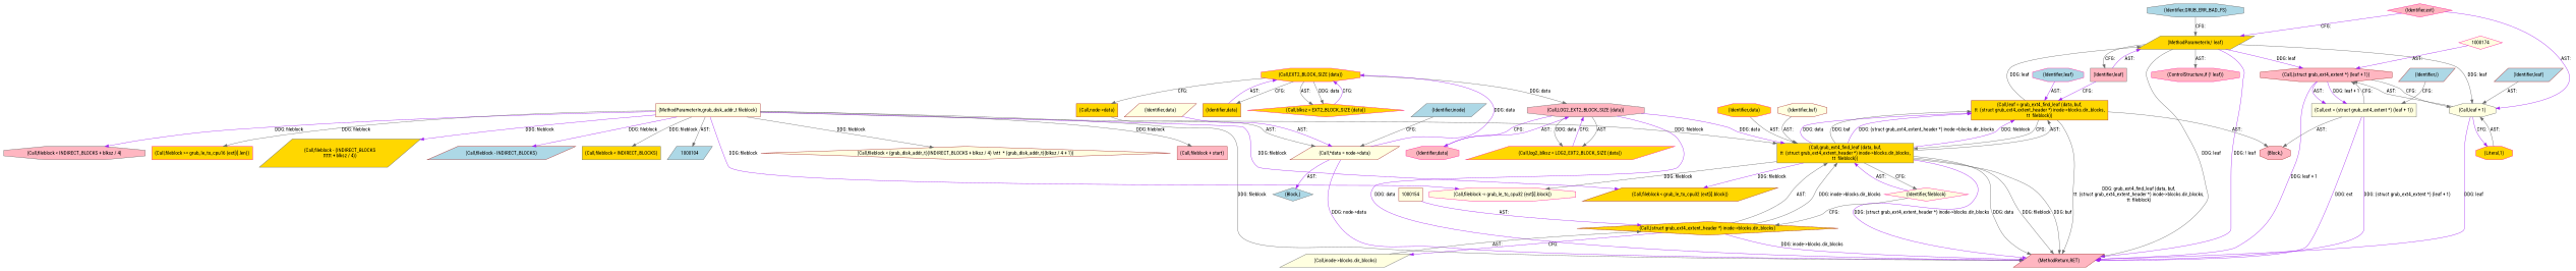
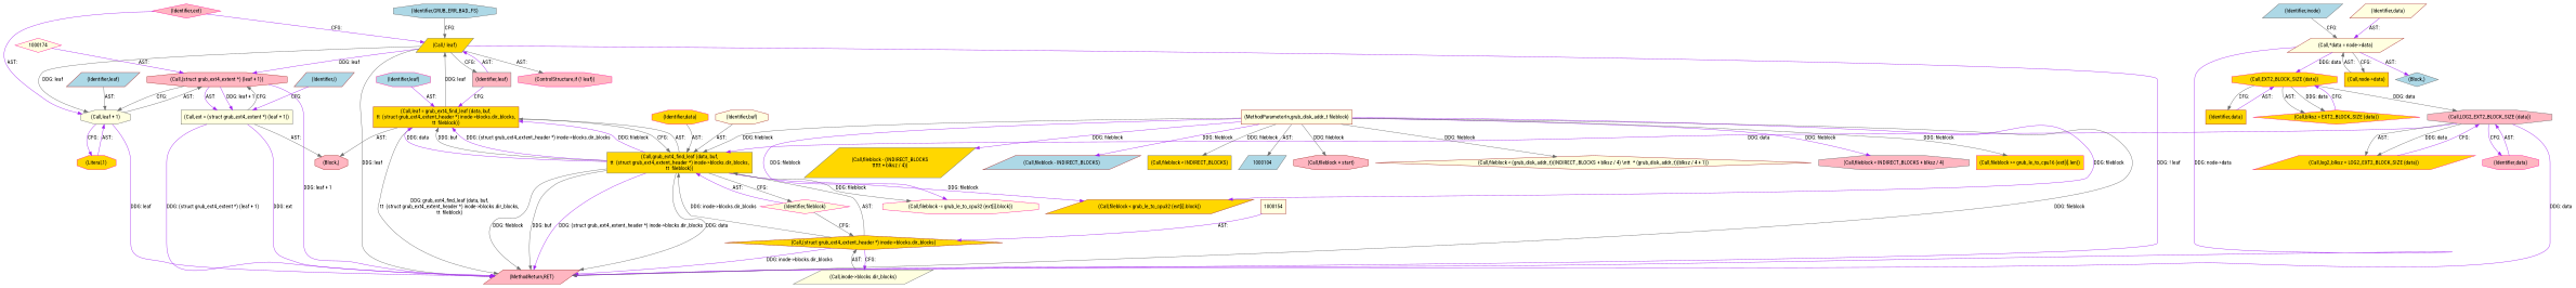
  digraph {
    fontname="Roboto Condensed"
    node [color=brown fillcolor=gold fontname="Roboto Condensed" shape=octagon style=filled]
    edge [color=gray40 fontname="Roboto Condensed"]
-   n1 [color=gray40 label="(MethodParameterIn,! leaf)" shape=parallelogram]
+   n1 [color=gray40 label="(Call,! leaf)" shape=parallelogram]
    n2 [fillcolor=lightpink label="(Call,(struct grub_ext4_extent *) (leaf + 1))"]
    n3 [color=gray40 fillcolor=lightyellow label="(Call,leaf + 1)"]
    n4 [color=deeppink fillcolor=lightpink label="(ControlStructure,if (! leaf))"]
    n5 [color=gray40 fillcolor=lightpink label="(Identifier,leaf)" shape=box]
    n6 [fillcolor=lightpink label="(MethodReturn,RET)" shape=parallelogram]
    n7 [color=gray40 fillcolor=lightyellow label="(Call,ext = (struct grub_ext4_extent *) (leaf + 1))" shape=box]
    n8 [color=deeppink label="(Literal,1)"]
    n9 [label="(Call,leaf = grub_ext4_find_leaf (data, buf,\n\t\t  (struct grub_ext4_extent_header *) inode->blocks.dir_blocks,\n\t\t  fileblock))" shape=box]
    n10 [color=gray40 label="(Call,grub_ext4_find_leaf (data, buf,\n\t\t  (struct grub_ext4_extent_header *) inode->blocks.dir_blocks,\n\t\t  fileblock))" shape=box]
    n11 [fillcolor=lightpink label="(Block,)"]
    n12 [color=deeppink fillcolor=lightyellow label="(Identifier,fileblock)" shape=diamond]
    n13 [color=deeppink fillcolor=lightyellow label="(Call,fileblock -= grub_le_to_cpu32 (ext[i].block))"]
    n14 [label="(Call,fileblock < grub_le_to_cpu32 (ext[i].block))" shape=parallelogram]
    n15 [label="(Call,(struct grub_ext4_extent_header *) inode->blocks.dir_blocks)" shape=diamond]
    n16 [color=gray40 fillcolor=lightpink label="(Call,LOG2_EXT2_BLOCK_SIZE (data))"]
    n17 [color=deeppink fillcolor=lightpink label="(Identifier,data)"]
    n18 [color=deeppink label="(Call,log2_blksz = LOG2_EXT2_BLOCK_SIZE (data))" shape=parallelogram]
    n19 [color=deeppink label="(Call,EXT2_BLOCK_SIZE (data))"]
    n20 [label="(Identifier,data)" shape=box]
    n21 [color=deeppink label="(Call,blksz = EXT2_BLOCK_SIZE (data))" shape=diamond]
    n22 [fillcolor=lightyellow label="(Call,*data = node->data)" shape=parallelogram]
    n23 [label="(Call,node->data)" shape=box]
    n24 [color=gray40 fillcolor=lightblue label="(Block,)" shape=diamond]
    n25 [color=gray40 fillcolor=lightyellow label="(Call,inode->blocks.dir_blocks)" shape=parallelogram]
    n26 [fillcolor=lightyellow label="(MethodParameterIn,grub_disk_addr_t fileblock)" shape=box]
    n27 [fillcolor=lightyellow label="(Call,fileblock < (grub_disk_addr_t)(INDIRECT_BLOCKS + blksz / 4) \\n\t\t  * (grub_disk_addr_t)(blksz / 4 + 1))" shape=diamond]
-   n28 [fillcolor=lightpink label="(Call,fileblock + start)" shape=box]
+   n28 [fillcolor=lightpink label="(Call,fileblock + start)"]
    n29 [color=gray40 fillcolor=lightpink label="(Call,fileblock < INDIRECT_BLOCKS + blksz / 4)"]
    n30 [color=deeppink label="(Call,fileblock >= grub_le_to_cpu16 (ext[i].len))" shape=box]
    n31 [color=gray40 label="(Call,fileblock - (INDIRECT_BLOCKS\n\t\t\t\t\t + blksz / 4))" shape=parallelogram]
    n32 [fillcolor=lightblue label="(Call,fileblock - INDIRECT_BLOCKS)" shape=parallelogram]
    n33 [color=gray40 label="(Call,fileblock < INDIRECT_BLOCKS)" shape=box]
    1000104 [color=gray40 fillcolor=lightblue shape=parallelogram]
    n35 [color=gray40 fillcolor=lightblue label="(Identifier,GRUB_ERR_BAD_FS)"]
    n36 [color=deeppink label="(Identifier,data)"]
    n37 [fillcolor=lightblue label="(Identifier,i)" shape=parallelogram]
    n38 [fillcolor=lightyellow label="(Identifier,data)" shape=parallelogram]
    n39 [color=deeppink fillcolor=lightblue label="(Identifier,leaf)"]
    n40 [color=gray40 fillcolor=lightblue label="(Identifier,inode)" shape=parallelogram]
    n41 [fillcolor=lightblue label="(Identifier,leaf)" shape=parallelogram]
    n42 [fillcolor=lightyellow label="(Identifier,buf)"]
    n43 [color=deeppink fillcolor=lightpink label="(Identifier,ext)" shape=diamond]
    1000154 [fillcolor=lightyellow shape=box]
    1000174 [color=deeppink fillcolor=lightyellow shape=diamond]
    n1 -> n2 [color=purple label="DDG: leaf"]
    n1 -> n3 [label="DDG: leaf"]
    n1 -> n4 [label="AST: "]
    n1 -> n5 [label="CFG: "]
    n1 -> n6 [label="DDG: leaf"]
    n1 -> n6 [color=purple label="DDG: ! leaf"]
    n2 -> n3 [label="CFG: "]
    n2 -> n6 [color=purple label="DDG: leaf + 1"]
    n2 -> n7 [color=purple label="AST: "]
    n2 -> n7 [color=purple label="DDG: leaf + 1"]
    n3 -> n2 [label="AST: "]
    n3 -> n6 [color=purple label="DDG: leaf"]
    n3 -> n8 [color=purple label="CFG: "]
    n5 -> n1 [color=purple label="AST: "]
    n5 -> n9 [color=purple label="CFG: "]
    n7 -> n2 [label="CFG: "]
    n7 -> n6 [color=purple label="DDG: ext"]
    n7 -> n6 [color=purple label="DDG: (struct grub_ext4_extent *) (leaf + 1)"]
    n7 -> n11 [label="AST: "]
-   n8 -> n3 [label="AST: "]
+   n8 -> n3 [color=purple label="AST: "]
    n9 -> n1 [label="DDG: leaf"]
    n9 -> n6 [label="DDG: grub_ext4_find_leaf (data, buf,\n\t\t  (struct grub_ext4_extent_header *) inode->blocks.dir_blocks,\n\t\t  fileblock)"]
    n9 -> n10 [label="CFG: "]
    n9 -> n11 [label="AST: "]
    n10 -> n6 [label="DDG: data"]
    n10 -> n6 [label="DDG: fileblock"]
    n10 -> n6 [label="DDG: buf"]
    n10 -> n6 [color=purple label="DDG: (struct grub_ext4_extent_header *) inode->blocks.dir_blocks"]
    n10 -> n9 [label="AST: "]
    n10 -> n9 [color=purple label="DDG: data"]
    n10 -> n9 [label="DDG: buf"]
    n10 -> n9 [color=purple label="DDG: (struct grub_ext4_extent_header *) inode->blocks.dir_blocks"]
    n10 -> n9 [color=purple label="DDG: fileblock"]
    n10 -> n12 [label="CFG: "]
    n10 -> n13 [label="DDG: fileblock"]
    n10 -> n14 [color=purple label="DDG: fileblock"]
    n12 -> n10 [color=purple label="AST: "]
    n12 -> n15 [label="CFG: "]
    n15 -> n6 [color=purple label="DDG: inode->blocks.dir_blocks"]
    n15 -> n10 [label="AST: "]
    n15 -> n10 [label="DDG: inode->blocks.dir_blocks"]
    n15 -> n25 [color=purple label="CFG: "]
    n16 -> n6 [color=purple label="DDG: data"]
    n16 -> n10 [color=purple label="DDG: data"]
    n16 -> n17 [color=purple label="CFG: "]
    n16 -> n18 [label="AST: "]
    n16 -> n18 [label="DDG: data"]
    n17 -> n16 [color=purple label="AST: "]
    n18 -> n16 [color=purple label="CFG: "]
    n19 -> n16 [label="DDG: data"]
    n19 -> n20 [label="CFG: "]
    n19 -> n21 [label="AST: "]
    n19 -> n21 [label="DDG: data"]
    n20 -> n19 [color=purple label="AST: "]
    n21 -> n19 [color=purple label="CFG: "]
    n22 -> n6 [color=purple label="DDG: node->data"]
    n22 -> n19 [color=purple label="DDG: data"]
-   n19 -> n23 [label="CFG: "]
+   n22 -> n23 [label="CFG: "]
    n22 -> n24 [color=purple label="AST: "]
    n23 -> n22 [label="AST: "]
    n25 -> n15 [label="AST: "]
    n26 -> n6 [label="DDG: fileblock"]
    n26 -> n10 [label="DDG: fileblock"]
    n26 -> n13 [color=purple label="DDG: fileblock"]
    n26 -> n14 [color=purple label="DDG: fileblock"]
    n26 -> n27 [label="DDG: fileblock"]
    n26 -> n28 [label="DDG: fileblock"]
    n26 -> n29 [color=purple label="DDG: fileblock"]
    n26 -> n30 [label="DDG: fileblock"]
    n26 -> n31 [color=purple label="DDG: fileblock"]
    n26 -> n32 [color=purple label="DDG: fileblock"]
    n26 -> n33 [label="DDG: fileblock"]
    n26 -> 1000104 [label="AST: "]
    n35 -> n1 [label="CFG: "]
    n36 -> n10 [label="AST: "]
-   n37 -> n7 [label="CFG: "]
+   n37 -> n7 [color=purple label="CFG: "]
    n38 -> n22 [color=purple label="AST: "]
    n39 -> n9 [color=purple label="AST: "]
    n40 -> n22 [label="CFG: "]
    n41 -> n3 [label="AST: "]
    n42 -> n10 [label="AST: "]
    n43 -> n1 [color=purple label="CFG: "]
    n43 -> n3 [color=purple label="AST: "]
    1000154 -> n15 [color=purple label="AST: "]
    1000174 -> n2 [color=purple label="AST: "]
  }
